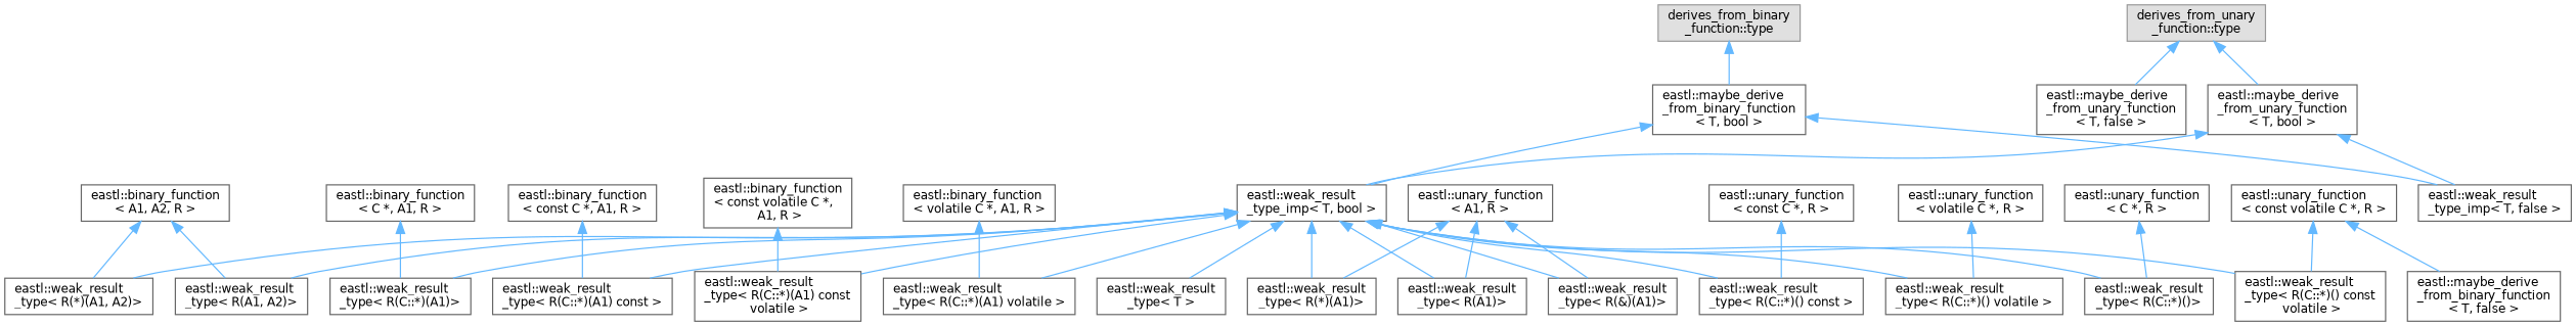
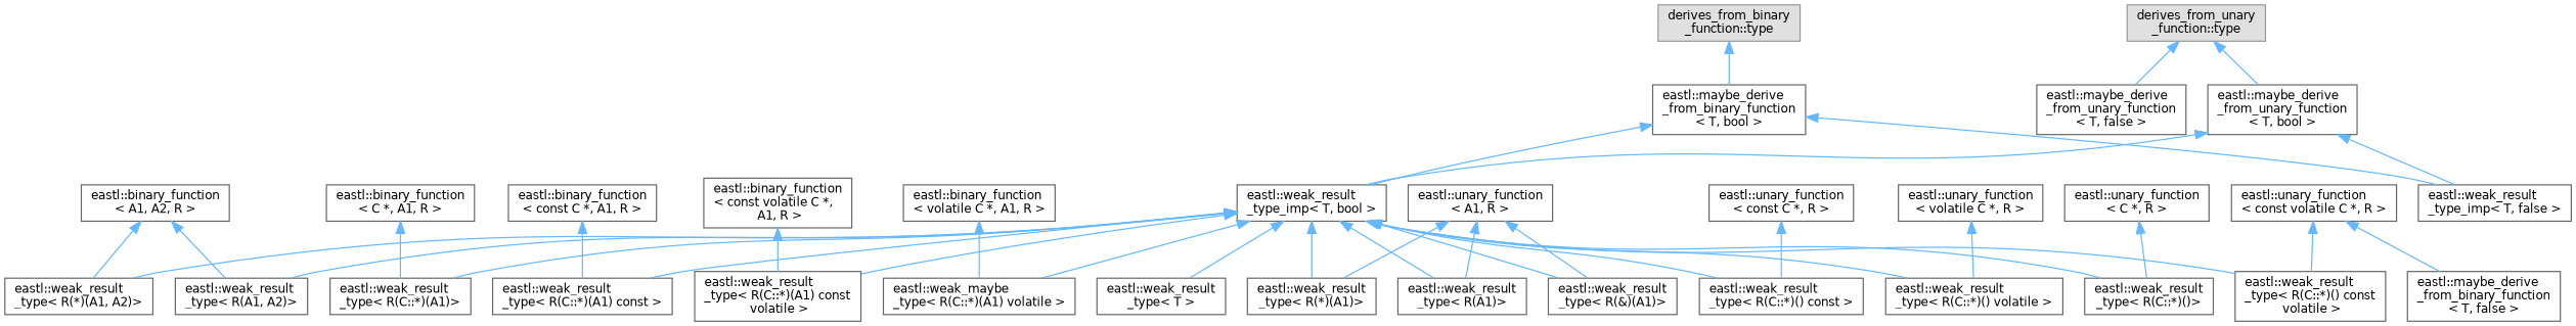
  digraph {
    rankdir=TB
    node [color=grey40 fillcolor=white fontname=Helvetica fontsize=10 shape=box style=filled]
    edge [color=steelblue1 dir=back fontname=Helvetica fontsize=10 labelfontname=Helvetica labelfontsize=10 style=solid]
    n1 [height=0.2 label="eastl::binary_function\l\< A1, A2, R \>" width=0.4]
    n2 [height=0.2 label="eastl::weak_result\l_type\< R(*)(A1, A2)\>" width=0.4]
    n3 [height=0.2 label="eastl::weak_result\l_type\< R(A1, A2)\>" width=0.4]
    n4 [height=0.2 label="eastl::binary_function\l\< C *, A1, R \>" width=0.4]
    n5 [height=0.2 label="eastl::weak_result\l_type\< R(C::*)(A1)\>" width=0.4]
    n6 [height=0.2 label="eastl::binary_function\l\< const C *, A1, R \>" width=0.4]
    n7 [height=0.2 label="eastl::weak_result\l_type\< R(C::*)(A1) const \>" width=0.4]
    n8 [height=0.2 label="eastl::binary_function\l\< const volatile C *,\l A1, R \>" width=0.4]
    n9 [height=0.2 label="eastl::weak_result\l_type\< R(C::*)(A1) const\l volatile \>" width=0.4]
    n10 [height=0.2 label="eastl::binary_function\l\< volatile C *, A1, R \>" width=0.4]
-   n11 [height=0.2 label="eastl::weak_result\l_type\< R(C::*)(A1) volatile \>" width=0.4]
+   n11 [height=0.2 label="eastl::weak_maybe\l_type\< R(C::*)(A1) volatile \>" width=0.4]
    n12 [color=grey60 fillcolor="#E0E0E0" height=0.2 label="derives_from_binary\l_function::type" width=0.4]
    n13 [height=0.2 label="eastl::maybe_derive\l_from_binary_function\l\< T, bool \>" width=0.4]
    n14 [height=0.2 label="eastl::maybe_derive\l_from_binary_function\l\< T, false \>" width=0.4]
    n15 [height=0.2 label="eastl::weak_result\l_type_imp\< T, false \>" width=0.4]
    n16 [height=0.2 label="eastl::weak_result\l_type_imp\< T, bool \>" width=0.4]
    n17 [height=0.2 label="eastl::weak_result\l_type\< R(&)(A1)\>" width=0.4]
    n18 [height=0.2 label="eastl::weak_result\l_type\< R(*)(A1)\>" width=0.4]
    n19 [height=0.2 label="eastl::weak_result\l_type\< R(A1)\>" width=0.4]
    n20 [height=0.2 label="eastl::weak_result\l_type\< R(C::*)() const \>" width=0.4]
    n21 [height=0.2 label="eastl::weak_result\l_type\< R(C::*)() const\l volatile \>" width=0.4]
    n22 [height=0.2 label="eastl::weak_result\l_type\< R(C::*)() volatile \>" width=0.4]
    n23 [height=0.2 label="eastl::weak_result\l_type\< R(C::*)()\>" width=0.4]
    n24 [height=0.2 label="eastl::weak_result\l_type\< T \>" width=0.4]
    n25 [color=grey60 fillcolor="#E0E0E0" height=0.2 label="derives_from_unary\l_function::type" width=0.4]
    n26 [height=0.2 label="eastl::maybe_derive\l_from_unary_function\l\< T, false \>" width=0.4]
    n27 [height=0.2 label="eastl::maybe_derive\l_from_unary_function\l\< T, bool \>" width=0.4]
    n28 [height=0.2 label="eastl::unary_function\l\< A1, R \>" width=0.4]
    n29 [height=0.2 label="eastl::unary_function\l\< C *, R \>" width=0.4]
    n30 [height=0.2 label="eastl::unary_function\l\< const C *, R \>" width=0.4]
    n31 [height=0.2 label="eastl::unary_function\l\< const volatile C *, R \>" width=0.4]
    n32 [height=0.2 label="eastl::unary_function\l\< volatile C *, R \>" width=0.4]
    n1 -> n2
    n1 -> n3
    n4 -> n5
    n6 -> n7
    n8 -> n9
    n10 -> n11
    n12 -> n13
    n13 -> n15
    n13 -> n16
    n16 -> n2
    n16 -> n3
    n16 -> n5
    n16 -> n7
    n16 -> n9
    n16 -> n11
    n16 -> n17
    n16 -> n18
    n16 -> n19
    n16 -> n20
    n16 -> n21
    n16 -> n22
    n16 -> n23
    n16 -> n24
    n25 -> n26
    n25 -> n27
    n27 -> n15
    n27 -> n16
    n28 -> n17
    n28 -> n18
    n28 -> n19
    n29 -> n23
    n30 -> n20
    n31 -> n14
    n31 -> n21
    n32 -> n22
  }
